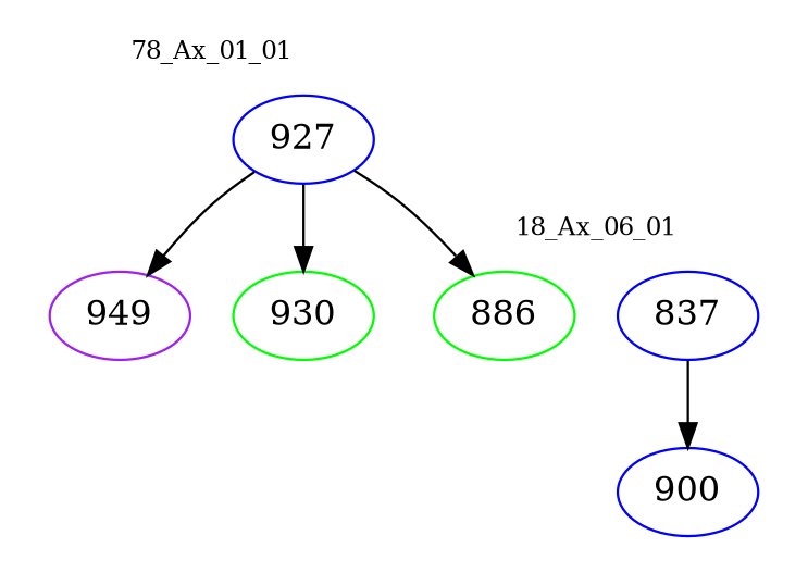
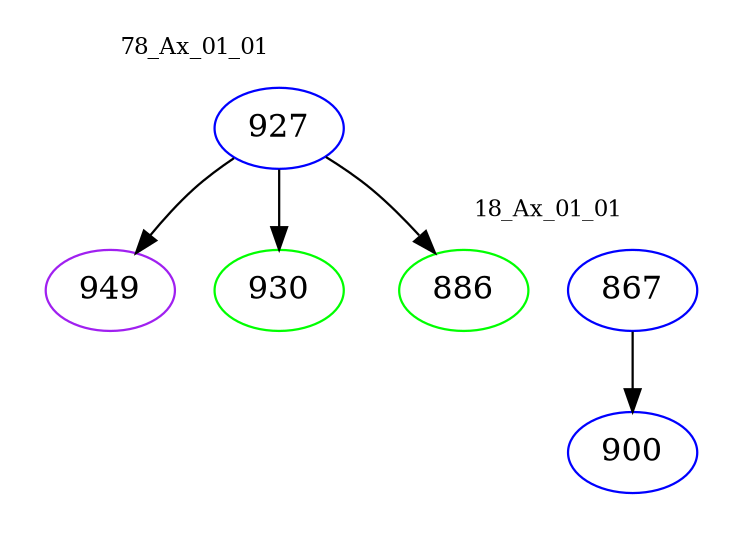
  digraph {
    node [color=blue]
    edge [color=black]
-   n1 [label=837]
+   n1 [label=867]
    n2 [label=900]
    n3 [color=green label=886]
    n4 [label=927]
    n5 [color=purple label=949]
    n6 [color=green label=930]
    subgraph cluster_1 {
      color=white
      fontsize=10
-     label="18_Ax_06_01"
+     label="18_Ax_01_01"
      n1
      n2
      n3
    }
    subgraph cluster_2 {
      color=white
      fontsize=10
      label="78_Ax_01_01"
      n4
      n5
      n6
    }
    n1 -> n2
    n4 -> n3
    n4 -> n5
    n4 -> n6
  }
